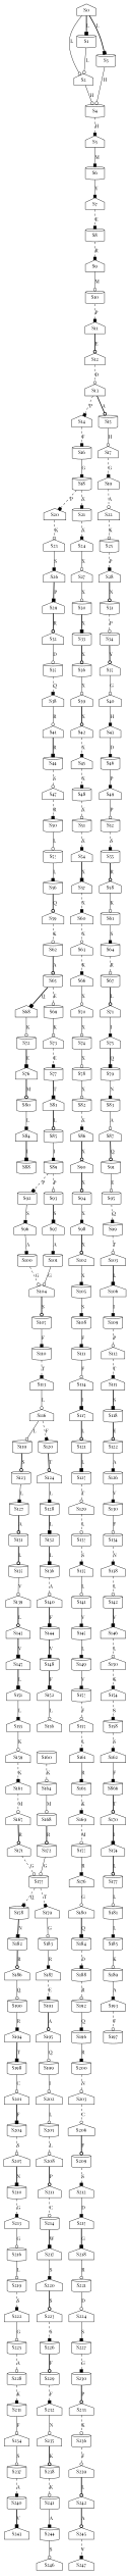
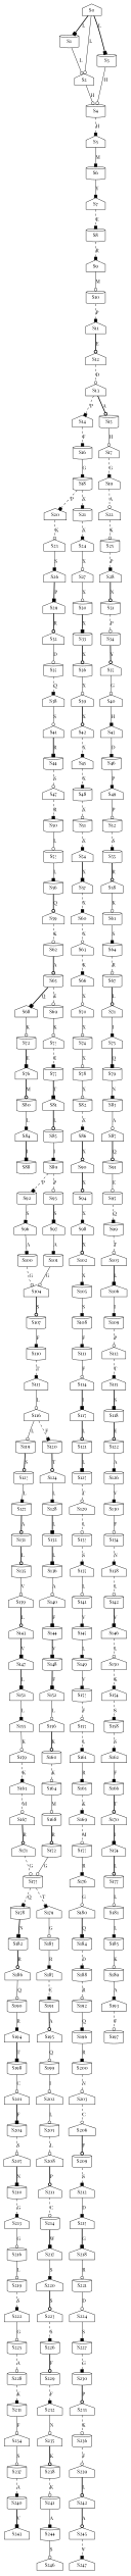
  strict digraph {
    fontname="Playfair Display"
    node [fontname="Playfair Display" shape=cylinder]
    edge [arrowhead=odot fontname="Playfair Display" style=solid]
    S0 [shape=house]
    S1
    S2 [shape=house]
    S3
    S4
    S5 [shape=house]
    S6
    S7 [shape=house]
    S8
    S9 [shape=house]
    S10
    S11 [shape=house]
    S12 [shape=house]
    S13 [shape=house]
    S14 [shape=house]
    S15
    S16
    S17 [shape=house]
    S18
    S19 [shape=house]
    S20 [shape=house]
    S21
    S22 [shape=house]
    S23 [shape=house]
    S24 [shape=house]
    S25
    S26 [shape=house]
    S27 [shape=house]
    S28 [shape=house]
    S29 [shape=house]
    S30
    S31
    S32 [shape=house]
    S33
    S34
    S35
    S36
    S37 [shape=house]
    S38 [shape=house]
    S39 [shape=house]
    S40 [shape=house]
    S41 [shape=house]
    S42 [shape=house]
    S43 [shape=house]
    S44
    S45 [shape=house]
    S46
    S47 [shape=house]
    S48
    S49 [shape=house]
    S50
    S51
    S52
    S53
    S54 [shape=house]
    S55
    S56
    S57 [shape=house]
    S58 [shape=house]
    S59 [shape=house]
    S60 [shape=house]
    S61
    S62
    S63 [shape=house]
    S64
    S65
    S66 [shape=house]
    S67
    S68 [shape=house]
    S69
    S70 [shape=house]
    S71 [shape=house]
    S72
    S73 [shape=house]
    S74
    S75 [shape=house]
    S76 [shape=house]
    S77
    S78
    S79
    S80
    S81 [shape=house]
    S82
    S83
    S84 [shape=house]
    S85
    S86 [shape=house]
    S87 [shape=house]
    S88
    S89
    S90 [shape=house]
    S91
    S92
    S93
    S94
    S95
    S96 [shape=house]
    S97 [shape=house]
    S98 [shape=house]
    S99
    S100
    S101
    S102 [shape=house]
    S103 [shape=house]
    S104 [shape=house]
    S105
    S106 [shape=house]
    S107
    S108
    S109
    S110
    S111
    S112 [shape=house]
    S113 [shape=house]
    S114 [shape=house]
    S115 [shape=house]
    S116 [shape=house]
    S117 [shape=house]
    S118
    S119
    S120
    S121
    S122
    S123
    S124 [shape=house]
    S125
    S126
    S127
    S128
    S129 [shape=house]
    S130
    S131
    S132
    S133
    S134
    S135
    S136
    S137 [shape=house]
    S138 [shape=house]
    S139 [shape=house]
    S140 [shape=house]
    S141
    S142
    S143 [shape=house]
    S144
    S145
    S146 [shape=house]
    S147 [shape=house]
    S148
    S149
    S150 [shape=house]
    S151 [shape=house]
    S152 [shape=house]
    S153
    S154 [shape=house]
    S155 [shape=house]
    S156 [shape=house]
    S157 [shape=house]
    S158
    S159 [shape=house]
    S160
    S161 [shape=house]
    S162 [shape=house]
    S163 [shape=house]
    S164
    S165
-   S166 [label=S866]
+   S166
    S167 [shape=house]
    S168
    S169 [shape=house]
    S170 [shape=house]
    S171 [shape=house]
    S172
    S173
    S174 [shape=house]
    S175
    S176 [shape=house]
    S177
    S178
    S179 [shape=house]
    S180 [shape=house]
    S181
    S182
    S183
    S184
    S185
    S186 [shape=house]
    S187 [shape=house]
    S188
    S189
    S190
    S191
    S192
    S193 [shape=house]
    S194 [shape=house]
    S195 [shape=house]
    S196
    S197
    S198
    S199
    S200
    S201 [shape=house]
    S202 [shape=house]
    S203 [shape=house]
    S204
    S205
    S206 [shape=house]
    S207 [shape=house]
    S208 [shape=house]
    S209
    S210
    S211 [shape=house]
    S212 [shape=house]
    S213 [shape=house]
    S214
    S215 [shape=house]
    S216
    S217 [shape=house]
    S218 [shape=house]
    S219
    S220 [shape=house]
    S221
    S222 [shape=house]
    S223 [shape=house]
    S224 [shape=house]
    S225
    S226
    S227
    S228
    S229
    S230
    S231
    S232 [shape=house]
    S233 [shape=house]
    S234 [shape=house]
    S235 [shape=house]
    S236
    S237
    S238
    S239 [shape=house]
    S240
    S241
    S242 [shape=house]
    S243 [shape=house]
    S244
    S245 [shape=house]
    S246 [shape=house]
    S247 [shape=house]
    S0 -> S1 [arrowhead=box label=L style=bold]
    S0 -> S2 [label=L]
    S0 -> S3 [arrowhead=box label=L style=bold]
    S1 -> S2 [label=L]
    S2 -> S4 [label=H]
    S3 -> S4 [label=H]
    S4 -> S5 [arrowhead=box label=H style=dashed]
    S5 -> S6 [arrowhead=box label=M]
    S6 -> S7 [arrowhead=box label=Y]
    S7 -> S8 [arrowhead=box label=E style=dashed]
    S8 -> S9 [arrowhead=box label=R style=dashed]
    S9 -> S10 [label=M]
    S10 -> S11 [arrowhead=box label=P style=dashed]
    S11 -> S12 [label=E style=bold]
    S12 -> S13 [label=D style=dashed]
    S13 -> S14 [arrowhead=box label=P style=dashed]
    S13 -> S15 [label=A style=bold]
    S14 -> S16 [arrowhead=box label=F style=dashed]
    S15 -> S17 [label=H]
    S16 -> S18 [arrowhead=box label=G]
    S17 -> S19 [arrowhead=box label=G style=dashed]
    S18 -> S20 [arrowhead=box label=P style=dashed]
    S18 -> S21 [arrowhead=box label=X style=dashed]
    S19 -> S22 [label=A style=dashed]
    S20 -> S23 [label=K style=dashed]
    S21 -> S24 [arrowhead=box label=X style=dashed]
    S22 -> S25 [label=K style=dashed]
    S23 -> S26 [arrowhead=box label=S]
    S24 -> S27 [label=X]
    S25 -> S28 [arrowhead=box label=P style=dashed]
    S26 -> S29 [arrowhead=box label=P style=bold]
    S27 -> S30 [label=X]
    S28 -> S31 [label=N style=bold]
    S29 -> S32 [label=R style=bold]
    S30 -> S33 [arrowhead=box label=X style=bold]
    S31 -> S34 [label=P style=dashed]
    S32 -> S35 [label=D]
    S33 -> S36 [label=X style=bold]
    S34 -> S37 [label=Y style=bold]
    S35 -> S38 [arrowhead=box label=Q style=dashed]
    S36 -> S39 [label=X]
    S37 -> S40 [label=G]
-   S38 -> S41 [label=R]
+   S38 -> S41 [label=S]
    S39 -> S42 [label=X style=bold]
    S40 -> S43 [arrowhead=box label=H]
    S41 -> S44 [arrowhead=box label=R style=bold]
    S42 -> S45 [arrowhead=box label=X style=dashed]
    S43 -> S46 [arrowhead=box label=D]
    S44 -> S47 [label=S style=dashed]
    S45 -> S48 [arrowhead=box label=X style=dashed]
    S46 -> S49 [arrowhead=box label=P]
    S47 -> S50 [arrowhead=box label=R style=dashed]
    S48 -> S51 [label=X style=dashed]
    S49 -> S52 [label=P]
    S50 -> S53 [label=L]
    S51 -> S54 [arrowhead=box label=X style=dashed]
    S52 -> S55 [arrowhead=box label=S style=dashed]
    S53 -> S56 [arrowhead=box label=L]
    S54 -> S57 [arrowhead=box label=X style=bold]
    S55 -> S58 [label=R style=bold]
    S56 -> S59 [label=Q style=bold]
    S57 -> S60 [arrowhead=box label=X style=dashed]
    S58 -> S61 [label=K]
    S59 -> S62 [label=K style=dashed]
    S60 -> S63 [label=X style=dashed]
    S61 -> S64 [arrowhead=box label=S]
    S62 -> S65 [label=A style=bold]
    S63 -> S66 [arrowhead=box label=K style=dashed]
    S64 -> S67 [label=R style=dashed]
    S65 -> S68 [arrowhead=box label=Q style=bold]
    S65 -> S69 [label=E style=dashed]
    S66 -> S70 [label=X]
    S67 -> S71 [label=L style=bold]
    S68 -> S72 [label=K]
    S69 -> S73 [label=K]
    S70 -> S74 [label=X]
    S71 -> S75 [arrowhead=box label=I]
    S72 -> S76 [arrowhead=box label=E style=bold]
    S73 -> S77 [arrowhead=box label=E style=dashed]
    S74 -> S78 [label=X]
    S75 -> S79 [arrowhead=box label=Q style=bold]
    S76 -> S80 [label=M style=bold]
    S77 -> S81 [arrowhead=box label=T style=bold]
    S78 -> S82 [label=X]
    S79 -> S83 [arrowhead=box label=N]
    S80 -> S84 [arrowhead=box label=L]
    S81 -> S85 [label=L style=bold]
    S82 -> S86 [arrowhead=box label=X style=dashed]
    S83 -> S87 [label=A]
    S84 -> S88 [arrowhead=box label=I style=bold]
    S85 -> S89 [arrowhead=box label=I]
    S86 -> S90 [label=X style=bold]
    S87 -> S91 [label=Q style=bold]
    S89 -> S92 [arrowhead=box label=P style=dashed]
    S89 -> S93 [label=P style=dashed]
    S90 -> S94 [label=X style=bold]
    S91 -> S95 [label=E]
    S92 -> S96 [arrowhead=box label=S]
    S93 -> S97 [arrowhead=box label=S style=bold]
    S94 -> S98 [arrowhead=box label=X]
    S95 -> S99 [arrowhead=box label=Q style=dashed]
    S96 -> S100 [arrowhead=box label=A]
    S97 -> S101 [arrowhead=box label=A]
    S98 -> S102 [label=X style=bold]
    S99 -> S103 [label=T style=dashed]
    S100 -> S104 [label=G style=dashed]
    S101 -> S104 [label=G]
    S102 -> S105 [arrowhead=box label=X]
    S103 -> S106 [arrowhead=box label=L style=bold]
    S104 -> S107 [label=S style=bold]
    S105 -> S108 [arrowhead=box label=S]
    S106 -> S109 [arrowhead=box label=I]
    S107 -> S110 [arrowhead=box label=F]
    S108 -> S111 [arrowhead=box label=F]
    S109 -> S112 [label=P style=dashed]
    S110 -> S113 [arrowhead=box label=T style=dashed]
    S111 -> S114 [label=F]
    S112 -> S115 [arrowhead=box label=T style=dashed]
    S113 -> S116 [label=L]
    S114 -> S117 [arrowhead=box label=I style=bold]
    S115 -> S118 [arrowhead=box label=S style=bold]
    S116 -> S119 [label=L]
    S116 -> S120 [arrowhead=box label=F style=dashed]
    S117 -> S121 [label=L style=bold]
    S118 -> S122 [label=E style=bold]
    S119 -> S123 [label=S style=bold]
    S120 -> S124 [label=T style=bold]
    S121 -> S125 [arrowhead=box label=L style=bold]
    S122 -> S126 [arrowhead=box label=A]
    S123 -> S127 [arrowhead=box label=L]
    S124 -> S128 [arrowhead=box label=L]
    S125 -> S129 [label=T style=dashed]
    S126 -> S130 [arrowhead=box label=V]
    S127 -> S131 [label=A style=bold]
    S128 -> S132 [arrowhead=box label=L style=bold]
    S129 -> S133 [label=L style=dashed]
    S130 -> S134 [label=F]
    S131 -> S135 [label=L style=bold]
    S132 -> S136 [arrowhead=box label=L style=bold]
    S133 -> S137 [arrowhead=box label=S style=dashed]
    S134 -> S138 [arrowhead=box label=N style=dashed]
    S135 -> S139 [label=V]
-   S136 -> S140 [label=A style=dashed]
+   S136 -> S140 [label=A]
    S137 -> S141 [label=L]
    S138 -> S142 [label=L style=dashed]
    S139 -> S143 [label=L style=bold]
    S140 -> S144 [arrowhead=box label=F style=bold]
    S141 -> S145 [arrowhead=box label=V]
    S142 -> S146 [arrowhead=box label=V style=bold]
    S143 -> S147 [arrowhead=box label=V style=bold]
    S144 -> S148 [arrowhead=box label=V style=bold]
    S145 -> S149 [arrowhead=box label=L]
    S146 -> S150 [label=L style=dashed]
    S147 -> S151 [arrowhead=box label=L style=bold]
    S148 -> S152 [arrowhead=box label=F style=bold]
    S149 -> S153 [arrowhead=box label=V]
    S150 -> S154 [arrowhead=box label=K style=dashed]
    S151 -> S155 [arrowhead=box label=L]
    S152 -> S156 [label=L]
    S153 -> S157 [label=F style=dashed]
    S154 -> S158 [arrowhead=box label=S style=dashed]
    S155 -> S159 [label=K]
+   S156 -> S160 [label=K style=bold]
    S157 -> S161 [arrowhead=box label=L style=dashed]
    S158 -> S162 [arrowhead=box label=S style=dashed]
    S159 -> S163 [arrowhead=box label=K style=dashed]
    S160 -> S164 [label=K style=dashed]
    S161 -> S165 [arrowhead=box label=R]
    S162 -> S166 [arrowhead=box label=F]
    S163 -> S167 [label=M style=dashed]
    S164 -> S168 [label=M]
    S165 -> S169 [arrowhead=box label=K style=dashed]
    S166 -> S170 [label=T style=bold]
    S167 -> S171 [label=R style=bold]
    S168 -> S172 [label=R style=bold]
    S169 -> S173 [label=M style=dashed]
    S170 -> S174 [arrowhead=box label=I style=bold]
    S171 -> S175 [label=G style=dashed]
    S172 -> S175 [label=G]
    S173 -> S176 [arrowhead=box label=R]
    S174 -> S177 [label=L style=bold]
    S175 -> S178 [arrowhead=box label=Q style=dashed]
    S175 -> S179 [arrowhead=box label=T style=dashed]
    S176 -> S180 [label=G]
    S177 -> S181 [label=L]
    S178 -> S182 [arrowhead=box label=N style=bold]
    S179 -> S183 [label=G]
    S180 -> S184 [arrowhead=box label=Q style=bold]
    S181 -> S185 [arrowhead=box label=L]
    S182 -> S186 [label=R style=bold]
    S183 -> S187 [arrowhead=box label=R]
    S184 -> S188 [arrowhead=box label=D style=dashed]
    S185 -> S189 [label=K]
    S186 -> S190 [label=Q]
    S187 -> S191 [arrowhead=box label=E style=dashed]
    S188 -> S192 [label=R style=dashed]
    S189 -> S193 [arrowhead=box label=A]
    S190 -> S194 [arrowhead=box label=R]
    S191 -> S195 [label=A style=bold]
    S192 -> S196 [arrowhead=box label=Q]
    S193 -> S197 [label=F style=dashed]
    S194 -> S198 [arrowhead=box label=T style=bold]
    S195 -> S199 [label=Q]
    S196 -> S200 [arrowhead=box label=R]
    S198 -> S201 [label=C]
    S199 -> S202 [label=I]
    S200 -> S203 [label=N style=dashed]
    S201 -> S204 [arrowhead=box label=F style=bold]
    S202 -> S205 [label=L]
    S203 -> S206 [label=C style=dashed]
    S204 -> S207 [label=S style=dashed]
    S205 -> S208 [label=L style=dashed]
    S206 -> S209 [label=F style=bold]
    S207 -> S210 [arrowhead=box label=N style=bold]
    S208 -> S211 [label=P style=bold]
    S209 -> S212 [arrowhead=box label=S style=dashed]
    S210 -> S213 [arrowhead=box label=G style=dashed]
    S211 -> S214 [label=C style=dashed]
    S212 -> S215 [arrowhead=box label=D]
    S213 -> S216 [label=G]
    S214 -> S217 [arrowhead=box label=W style=bold]
    S215 -> S218 [arrowhead=box label=G style=bold]
    S216 -> S219 [label=L]
    S217 -> S220 [arrowhead=box label=S]
    S218 -> S221 [label=R]
    S219 -> S222 [arrowhead=box label=S style=dashed]
    S220 -> S223 [label=S style=bold]
    S221 -> S224 [label=D]
    S222 -> S225 [label=G]
    S223 -> S226 [arrowhead=box label=S style=dashed]
    S224 -> S227 [arrowhead=box label=S]
    S225 -> S228 [label=A style=dashed]
    S226 -> S229 [label=F style=bold]
    S227 -> S230 [arrowhead=box label=G style=dashed]
    S228 -> S231 [arrowhead=box label=K style=dashed]
    S229 -> S232 [arrowhead=box label=F style=dashed]
    S230 -> S233 [label=P style=bold]
    S231 -> S234 [label=F]
    S232 -> S235 [label=N]
    S233 -> S236 [label=K style=dashed]
    S234 -> S237 [label=S]
    S235 -> S238 [label=K style=bold]
    S236 -> S239 [label=F style=dashed]
    S237 -> S240 [arrowhead=box label=A style=dashed]
    S238 -> S241 [label=K style=dashed]
    S239 -> S242 [label=L style=bold]
    S240 -> S243 [arrowhead=box label=V style=bold]
    S241 -> S244 [arrowhead=box label=A]
    S242 -> S245 [label=A style=bold]
    S244 -> S246 [label=S]
    S245 -> S247 [arrowhead=box label=V style=dashed]
  }
